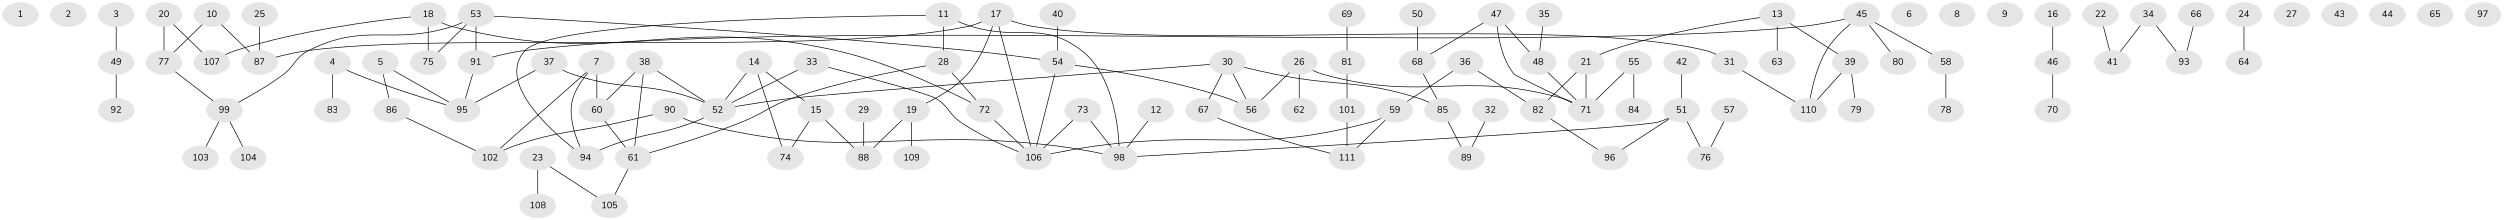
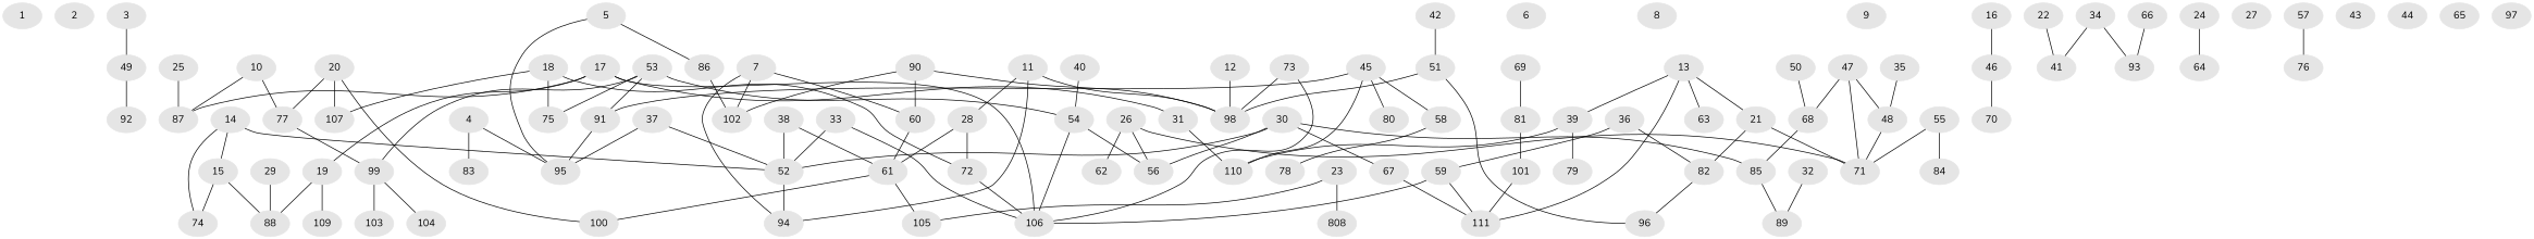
  graph {
    fontname=Nunito
    node [color=gray90 fontname=Nunito style=filled]
    edge [fontname=Nunito]
    1
    2
    3
    49
    92
    4
    83
    95
    5
    86
    102
    6
    7
    60
    94
    61
    8
    9
    10
    77
    87
    99
    11
    28
    98
    72
    12
    13
    21
    39
    63
    111
    71
    82
    110
    79
    14
    15
    52
    74
    88
    16
    46
    70
    17
    19
    31
    106
    109
    18
    75
    107
    20
+   100
    96
    22
    41
    23
    105
-   108
+   108 [label=808]
    24
    64
    25
    26
    56
    62
    27
    29
    30
    67
    85
    89
    32
    33
    34
    93
    35
    48
    36
    59
    37
    38
    40
    54
    42
    51
    76
    43
    44
    45
    58
    80
    91
    78
    47
    68
    50
    53
    103
    104
    55
    84
    57
    65
    66
    69
    81
    101
    73
    90
    97
    3 -- 49
    49 -- 92
    4 -- 83
    4 -- 95
    5 -- 95
    5 -- 86
    86 -- 102
    7 -- 102
    7 -- 60
    7 -- 94
    60 -- 61
+   61 -- 100
    61 -- 105
    10 -- 77
    10 -- 87
    77 -- 99
    99 -- 103
    99 -- 104
    11 -- 94
    11 -- 28
    11 -- 98
    28 -- 61
    28 -- 72
    72 -- 106
    12 -- 98
    13 -- 21
    13 -- 39
    13 -- 63
+   13 -- 111
    21 -- 71
    21 -- 82
    39 -- 110
    39 -- 79
    82 -- 96
    14 -- 15
    14 -- 52
    14 -- 74
    15 -- 74
    15 -- 88
    52 -- 94
    16 -- 46
    46 -- 70
    17 -- 87
    17 -- 19
    17 -- 31
    17 -- 106
    19 -- 88
    19 -- 109
    31 -- 110
    18 -- 72
    18 -- 75
    18 -- 107
    20 -- 77
    20 -- 107
+   20 -- 100
    22 -- 41
    23 -- 105
    23 -- 108
    24 -- 64
    25 -- 87
    26 -- 71
    26 -- 56
    26 -- 62
    29 -- 88
    30 -- 52
    30 -- 56
    30 -- 67
    30 -- 85
    67 -- 111
    85 -- 89
    32 -- 89
    33 -- 52
    33 -- 106
    34 -- 41
    34 -- 93
    35 -- 48
    48 -- 71
    36 -- 82
    36 -- 59
    59 -- 111
    59 -- 106
    37 -- 95
    37 -- 52
-   38 -- 60
+   90 -- 60
    38 -- 61
    38 -- 52
    40 -- 54
    54 -- 106
    54 -- 56
    42 -- 51
    51 -- 98
    51 -- 96
-   51 -- 76
    45 -- 110
    45 -- 58
    45 -- 80
    45 -- 91
    58 -- 78
    91 -- 95
    47 -- 71
    47 -- 48
    47 -- 68
    68 -- 85
    50 -- 68
    53 -- 99
    53 -- 75
    53 -- 54
    53 -- 91
    55 -- 71
    55 -- 84
    57 -- 76
    66 -- 93
    69 -- 81
    81 -- 101
    101 -- 111
    73 -- 98
    73 -- 106
    90 -- 102
    90 -- 98
  }
